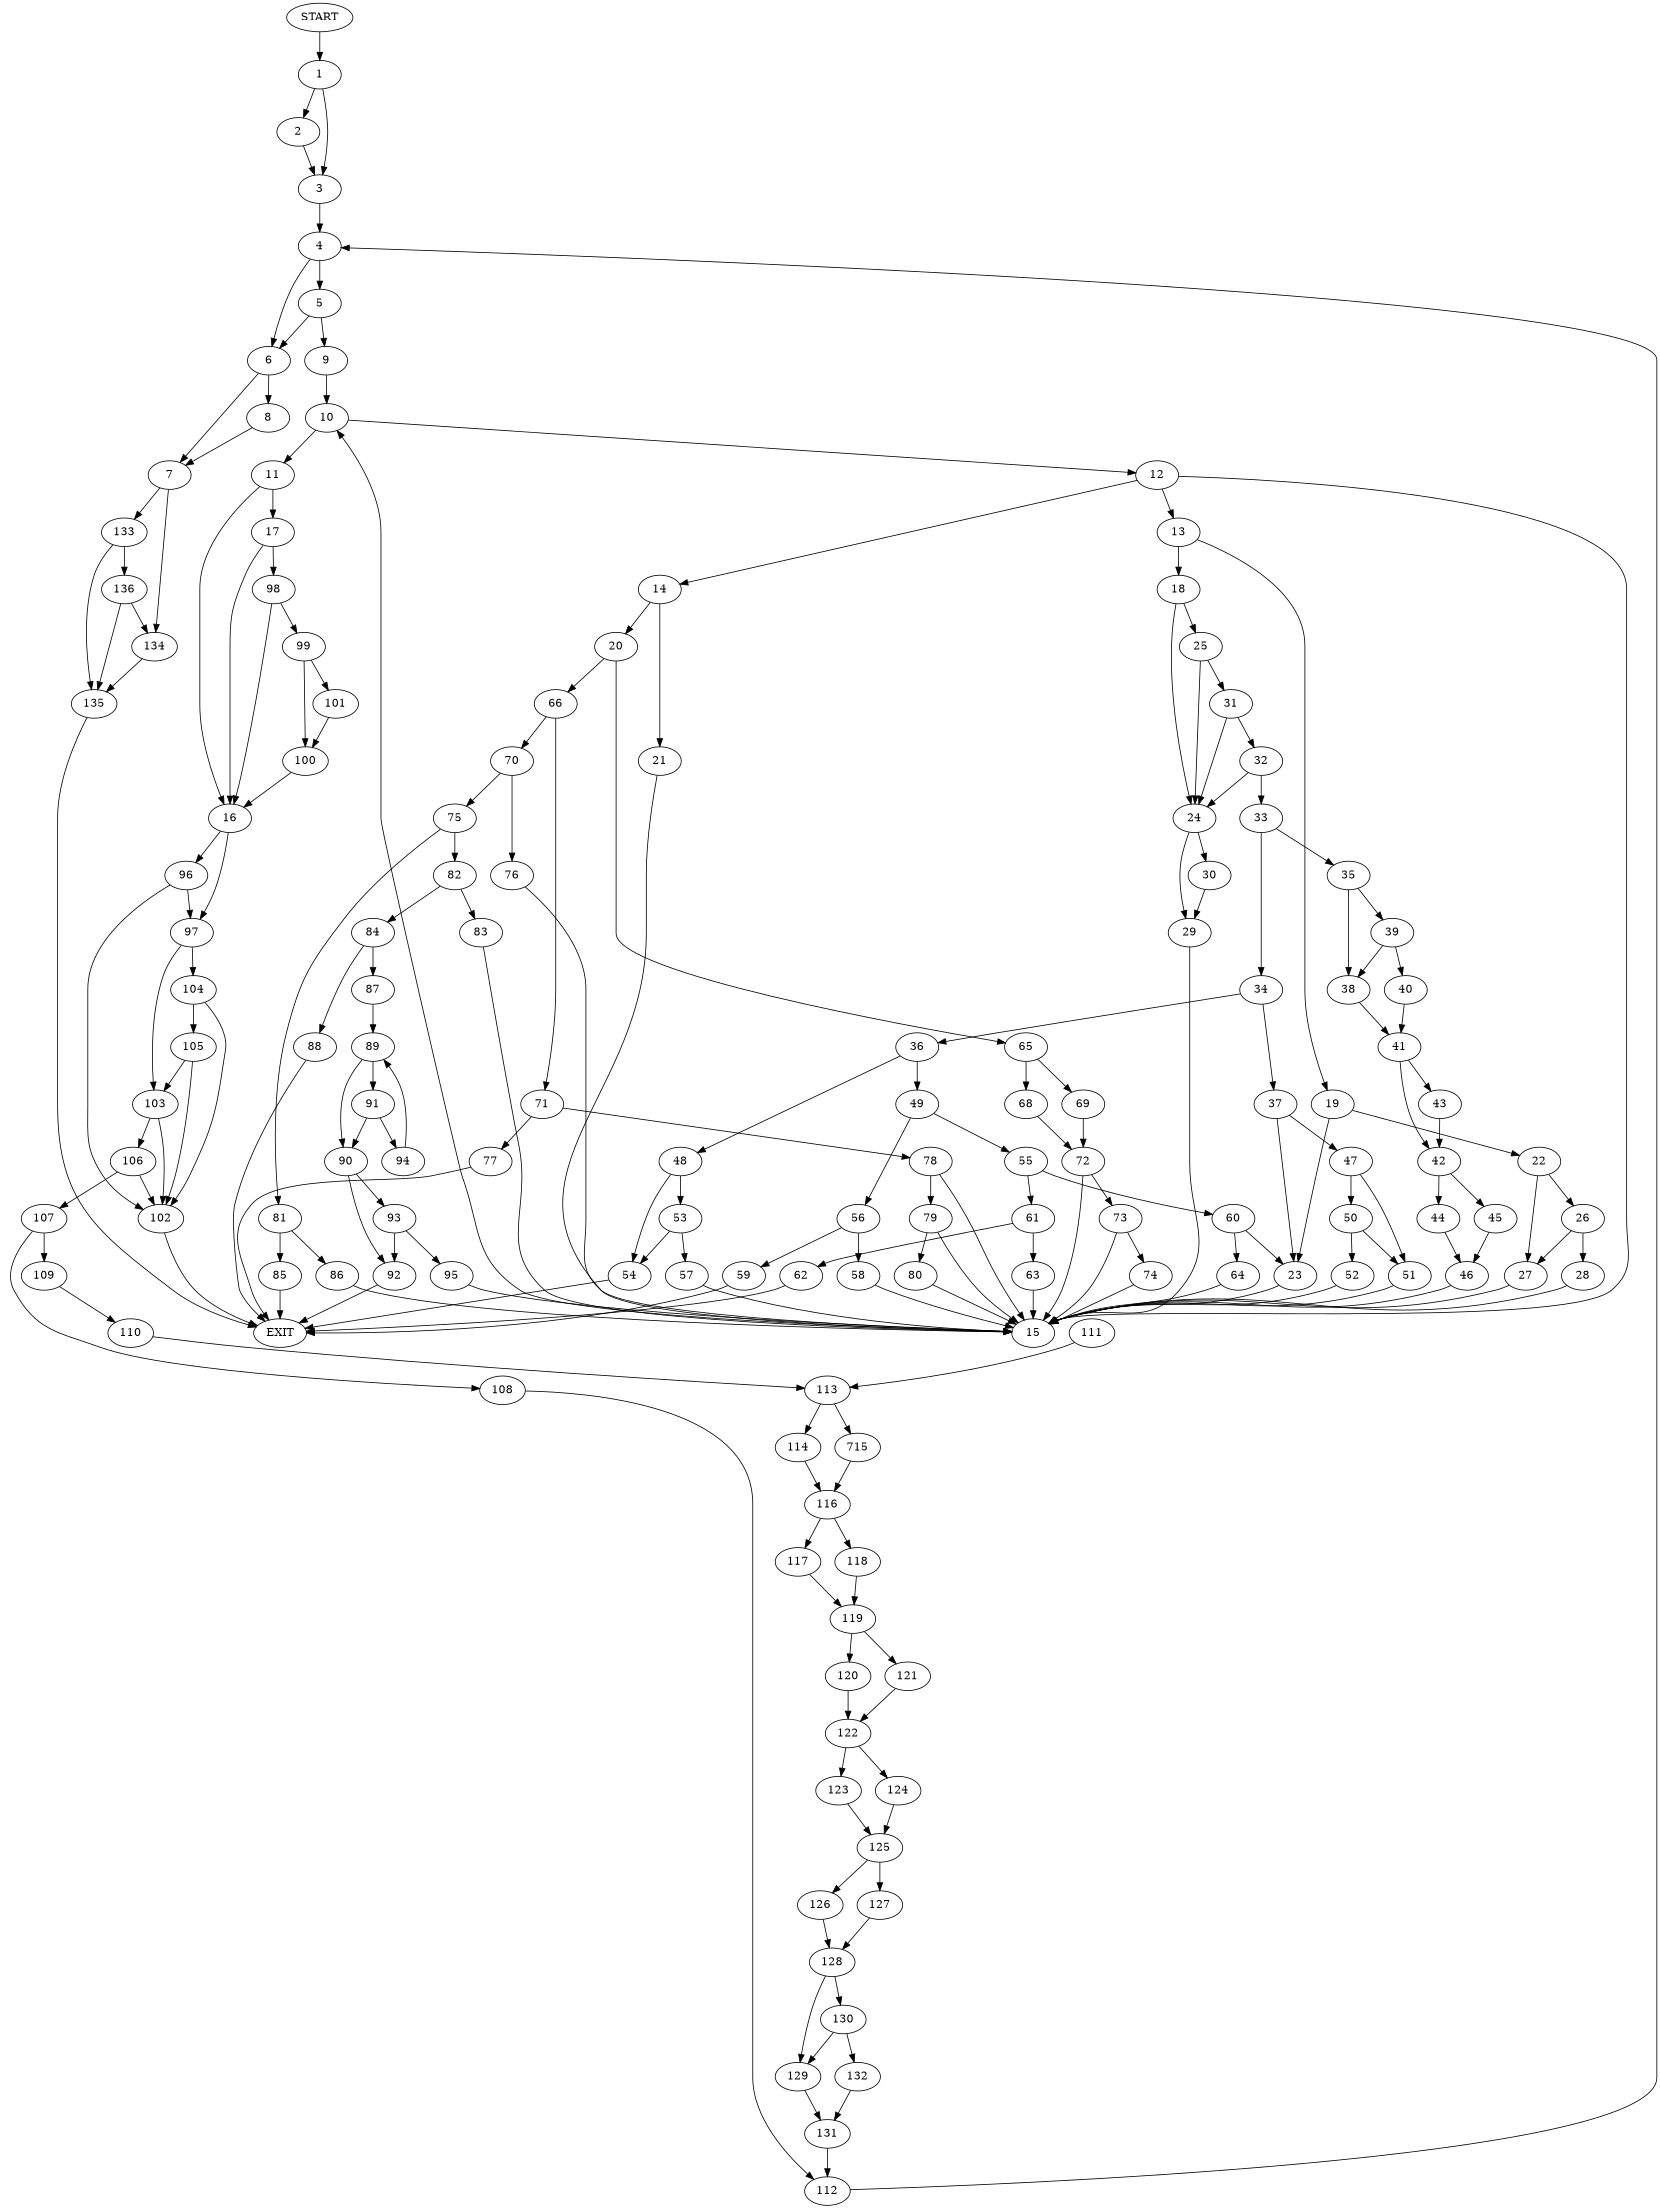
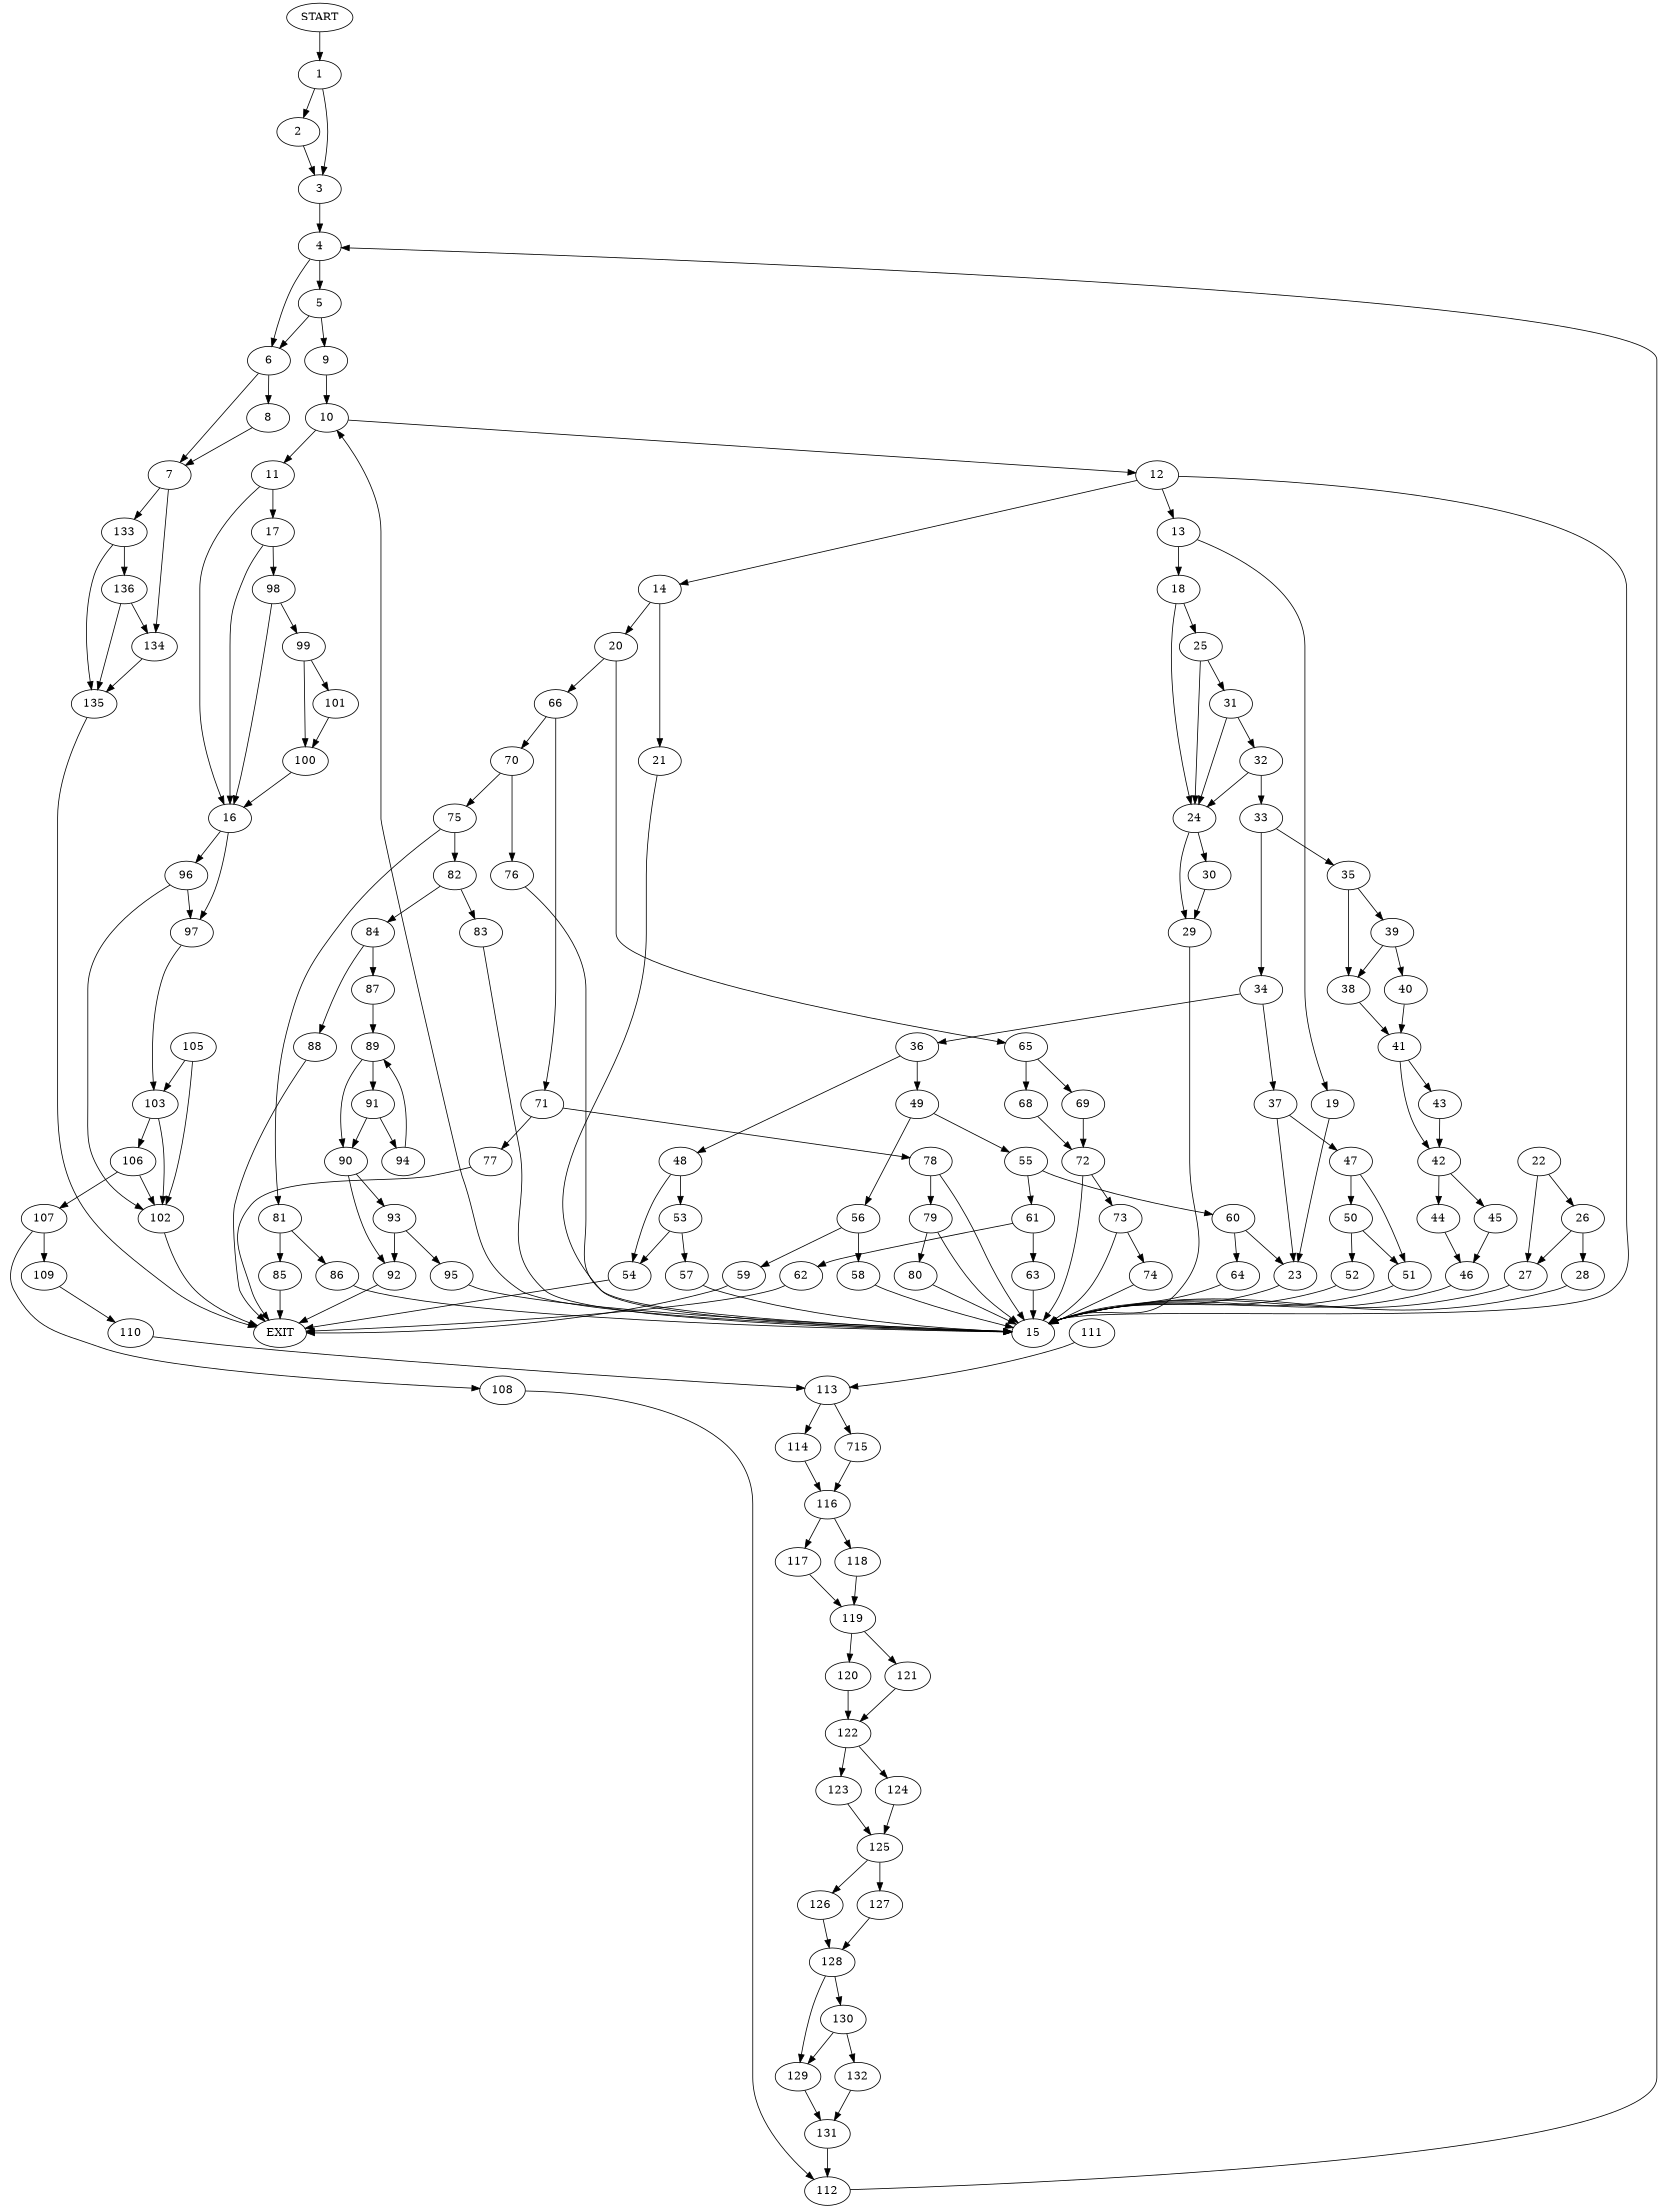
  digraph {
    n1 [label=START]
    1
    2
    3
    n5 [label=EXIT]
    4
    5
    6
    9
    7
    8
    10
    133
    134
    135
    136
    11
    12
    16
    17
    13
    14
    15
    96
    97
    98
    18
    19
    20
    21
    24
    25
    22
    23
    65
    66
    102
    103
-   104
    99
    29
    30
    31
    26
    27
    68
    69
    70
    71
    28
    32
    33
    34
    35
    36
    37
    38
    39
    48
    49
    47
    41
    40
    53
    54
    55
    56
    50
    51
    42
    43
    44
    45
    46
    52
    57
    60
    61
    58
    59
    64
    62
    63
    72
    75
    76
    77
    78
    73
    81
    82
    79
    74
    85
    86
    83
    84
    80
    87
    88
    89
    90
    91
    92
    93
    94
    95
    106
    105
    100
    101
    107
    108
    109
    112
    110
    113
    111
    114
    n120 [label=715]
    116
    117
    118
    119
    120
    121
    122
    123
    124
    125
    126
    127
    128
    129
    130
    131
    132
    n1 -> 1
    1 -> 2
    1 -> 3
    2 -> 3
    3 -> 4
    4 -> 5
    4 -> 6
    5 -> 6
    5 -> 9
    6 -> 7
    6 -> 8
    9 -> 10
    7 -> 133
    7 -> 134
    8 -> 7
    10 -> 11
    10 -> 12
    133 -> 135
    133 -> 136
    134 -> 135
    135 -> n5
    136 -> 134
    136 -> 135
    11 -> 16
    11 -> 17
    12 -> 13
    12 -> 14
    12 -> 15
    16 -> 96
    16 -> 97
    17 -> 16
    17 -> 98
    13 -> 18
    13 -> 19
    14 -> 20
    14 -> 21
    15 -> 10
    96 -> 97
    96 -> 102
    97 -> 103
-   97 -> 104
    98 -> 16
    98 -> 99
    18 -> 24
    18 -> 25
-   19 -> 22
    19 -> 23
    20 -> 65
    20 -> 66
    21 -> 15
    24 -> 29
    24 -> 30
    25 -> 24
    25 -> 31
    22 -> 26
    22 -> 27
    23 -> 15
    65 -> 68
    65 -> 69
    66 -> 70
    66 -> 71
    102 -> n5
    103 -> 102
    103 -> 106
-   104 -> 102
-   104 -> 105
    99 -> 100
    99 -> 101
    29 -> 15
    30 -> 29
    31 -> 24
    31 -> 32
    26 -> 27
    26 -> 28
    27 -> 15
    68 -> 72
    69 -> 72
    70 -> 75
    70 -> 76
    71 -> 77
    71 -> 78
    28 -> 15
    32 -> 24
    32 -> 33
    33 -> 34
    33 -> 35
    34 -> 36
    34 -> 37
    35 -> 38
    35 -> 39
    36 -> 48
    36 -> 49
    37 -> 23
    37 -> 47
    38 -> 41
    39 -> 38
    39 -> 40
    48 -> 53
    48 -> 54
    49 -> 55
    49 -> 56
    47 -> 50
    47 -> 51
    41 -> 42
    41 -> 43
    40 -> 41
    53 -> 54
    53 -> 57
    54 -> n5
    55 -> 60
    55 -> 61
    56 -> 58
    56 -> 59
    50 -> 51
    50 -> 52
    51 -> 15
    42 -> 44
    42 -> 45
    43 -> 42
    44 -> 46
    45 -> 46
    46 -> 15
    52 -> 15
    57 -> 15
    60 -> 23
    60 -> 64
    61 -> 62
    61 -> 63
    58 -> 15
    59 -> n5
    64 -> 15
    62 -> n5
    63 -> 15
    72 -> 15
    72 -> 73
    75 -> 81
    75 -> 82
    76 -> 15
    77 -> n5
    78 -> 15
    78 -> 79
    73 -> 15
    73 -> 74
    81 -> 85
    81 -> 86
    82 -> 83
    82 -> 84
    79 -> 15
    79 -> 80
    74 -> 15
    85 -> n5
    86 -> 15
    83 -> 15
    84 -> 87
    84 -> 88
    80 -> 15
    87 -> 89
    88 -> n5
    89 -> 90
    89 -> 91
    90 -> 92
    90 -> 93
    91 -> 90
    91 -> 94
    92 -> n5
    93 -> 92
    93 -> 95
    94 -> 89
    95 -> 15
    106 -> 102
    106 -> 107
    105 -> 102
    105 -> 103
    100 -> 16
    101 -> 100
    107 -> 108
    107 -> 109
    108 -> 112
    109 -> 110
    112 -> 4
    110 -> 113
    113 -> 114
    113 -> n120
    111 -> 113
    114 -> 116
    n120 -> 116
    116 -> 117
    116 -> 118
    117 -> 119
    118 -> 119
    119 -> 120
    119 -> 121
    120 -> 122
    121 -> 122
    122 -> 123
    122 -> 124
    123 -> 125
    124 -> 125
    125 -> 126
    125 -> 127
    126 -> 128
    127 -> 128
    128 -> 129
    128 -> 130
    129 -> 131
    130 -> 129
    130 -> 132
    131 -> 112
    132 -> 131
  }
